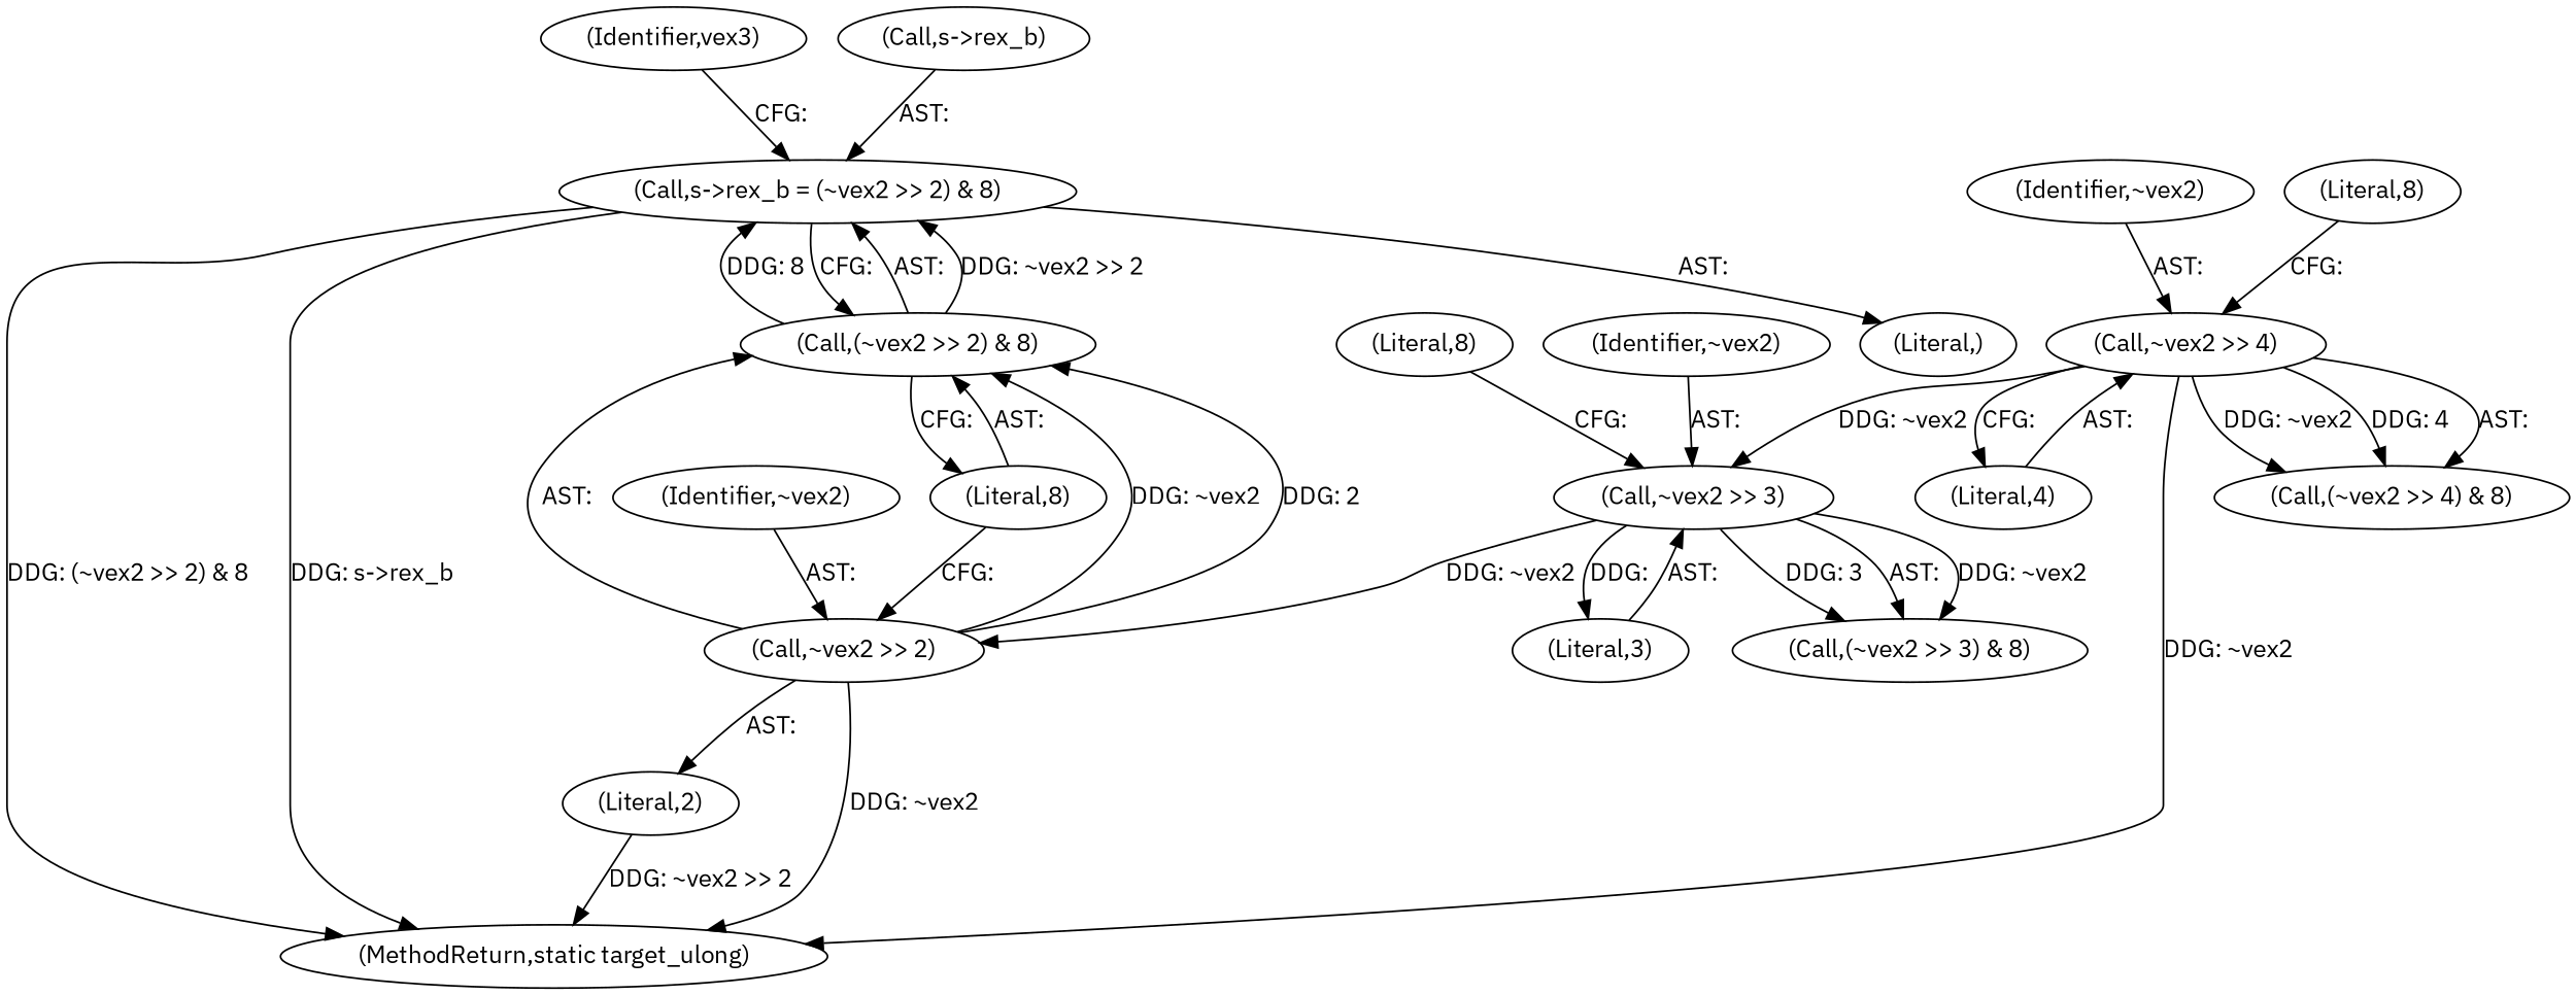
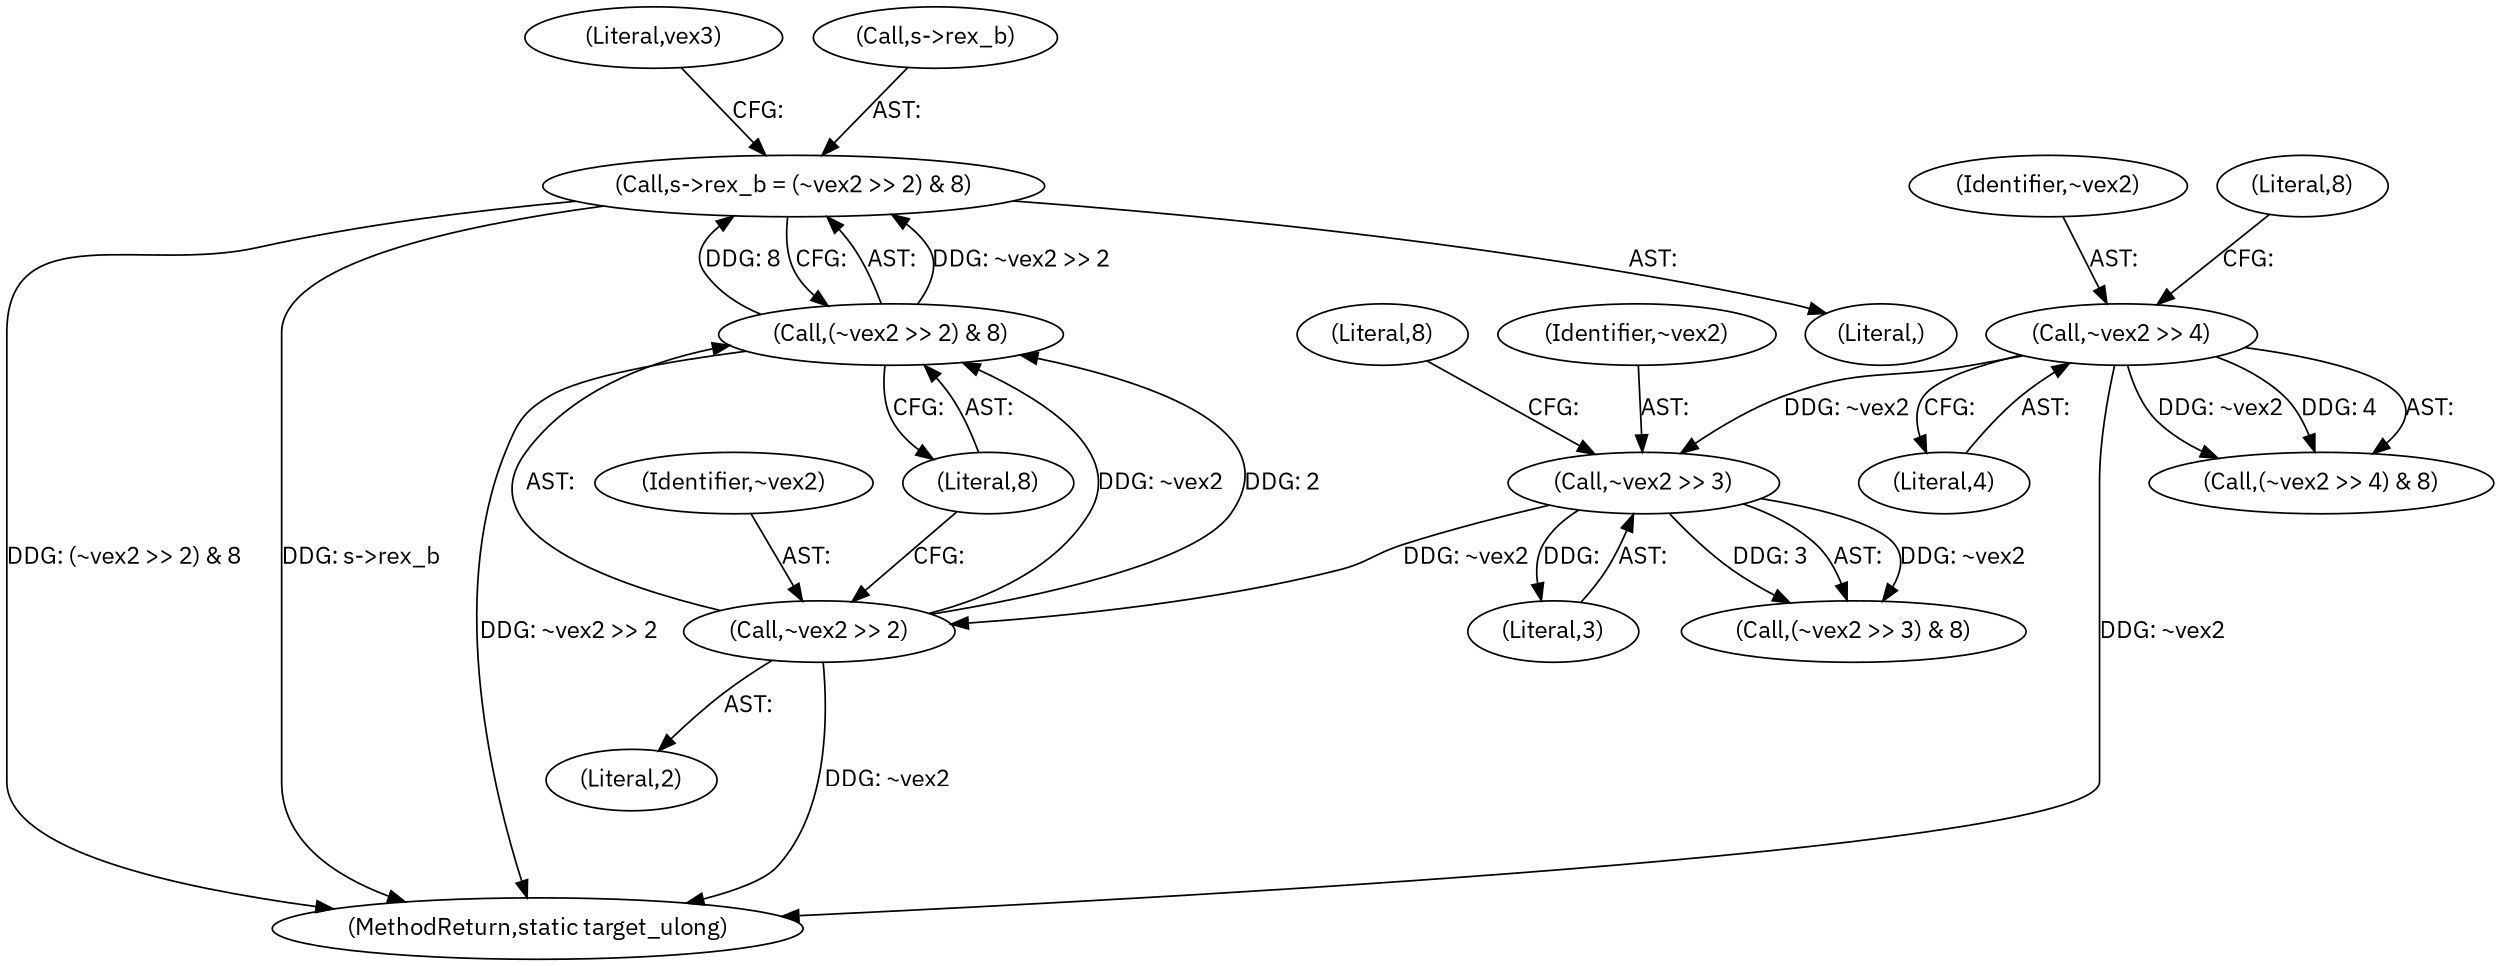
  digraph {
    fontname="IBM Plex Sans"
    node [fontname="IBM Plex Sans"]
    edge [fontname="IBM Plex Sans"]
    n1 [label="(Call,s->rex_b = (~vex2 >> 2) & 8)"]
    n2 [label="(Call,(~vex2 >> 2) & 8)"]
    n3 [label="(MethodReturn,static target_ulong)"]
    n4 [label="(Literal,)"]
    n5 [label="(Literal,8)"]
    n6 [label="(Call,~vex2 >> 2)"]
    n7 [label="(Literal,2)"]
    n8 [label="(Call,~vex2 >> 3)"]
    n9 [label="(Literal,3)"]
    n10 [label="(Call,(~vex2 >> 3) & 8)"]
    n11 [label="(Call,~vex2 >> 4)"]
    n12 [label="(Literal,4)"]
    n13 [label="(Call,(~vex2 >> 4) & 8)"]
    n14 [label="(Literal,8)"]
-   n15 [label="(Identifier,vex3)"]
+   n15 [label="(Literal,vex3)"]
    n16 [label="(Call,s->rex_b)"]
    n17 [label="(Identifier,~vex2)"]
    n18 [label="(Identifier,~vex2)"]
    n19 [label="(Literal,8)"]
    n20 [label="(Identifier,~vex2)"]
    n1 -> n2 [label="CFG: "]
    n1 -> n3 [label="DDG: (~vex2 >> 2) & 8"]
    n1 -> n3 [label="DDG: s->rex_b"]
    n1 -> n4 [label="AST: "]
    n2 -> n1 [label="AST: "]
    n2 -> n1 [label="DDG: ~vex2 >> 2"]
    n2 -> n1 [label="DDG: 8"]
-   n7 -> n3 [label="DDG: ~vex2 >> 2"]
+   n2 -> n3 [label="DDG: ~vex2 >> 2"]
    n2 -> n5 [label="CFG: "]
    n5 -> n2 [label="AST: "]
    n5 -> n6 [label="CFG: "]
    n6 -> n2 [label="AST: "]
    n6 -> n2 [label="DDG: ~vex2"]
    n6 -> n2 [label="DDG: 2"]
    n6 -> n3 [label="DDG: ~vex2"]
    n6 -> n7 [label="AST: "]
    n8 -> n6 [label="DDG: ~vex2"]
    n8 -> n9 [label="DDG: "]
    n8 -> n10 [label="AST: "]
    n8 -> n10 [label="DDG: ~vex2"]
    n8 -> n10 [label="DDG: 3"]
    n9 -> n8 [label="AST: "]
    n11 -> n3 [label="DDG: ~vex2"]
    n11 -> n8 [label="DDG: ~vex2"]
    n11 -> n12 [label="CFG: "]
    n11 -> n13 [label="AST: "]
    n11 -> n13 [label="DDG: ~vex2"]
    n11 -> n13 [label="DDG: 4"]
    n12 -> n11 [label="AST: "]
    n14 -> n8 [label="CFG: "]
    n15 -> n1 [label="CFG: "]
    n16 -> n1 [label="AST: "]
    n17 -> n6 [label="AST: "]
    n18 -> n8 [label="AST: "]
    n19 -> n11 [label="CFG: "]
    n20 -> n11 [label="AST: "]
  }
